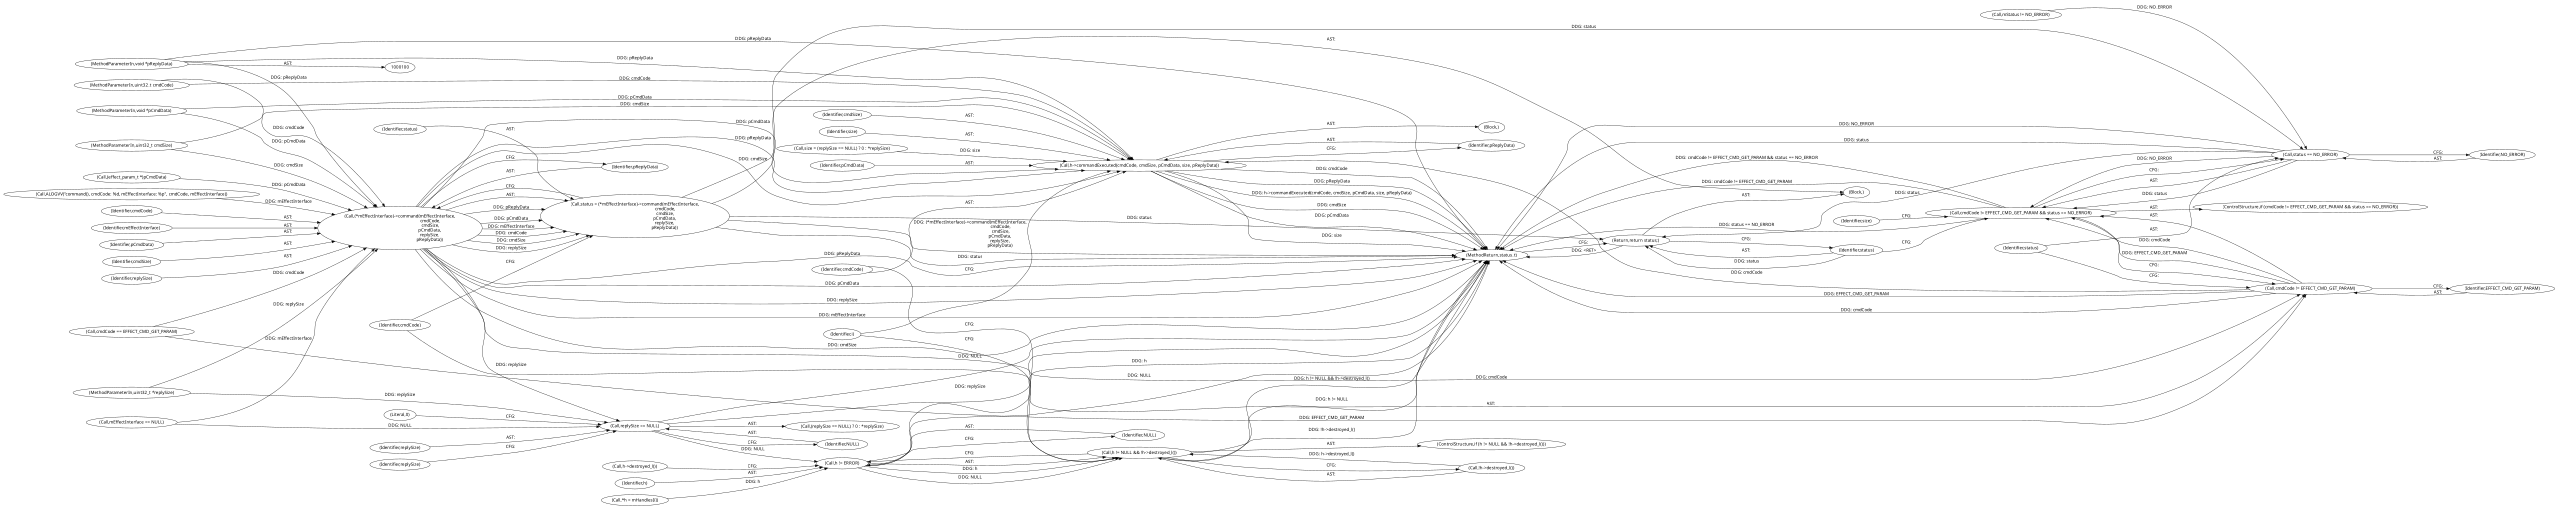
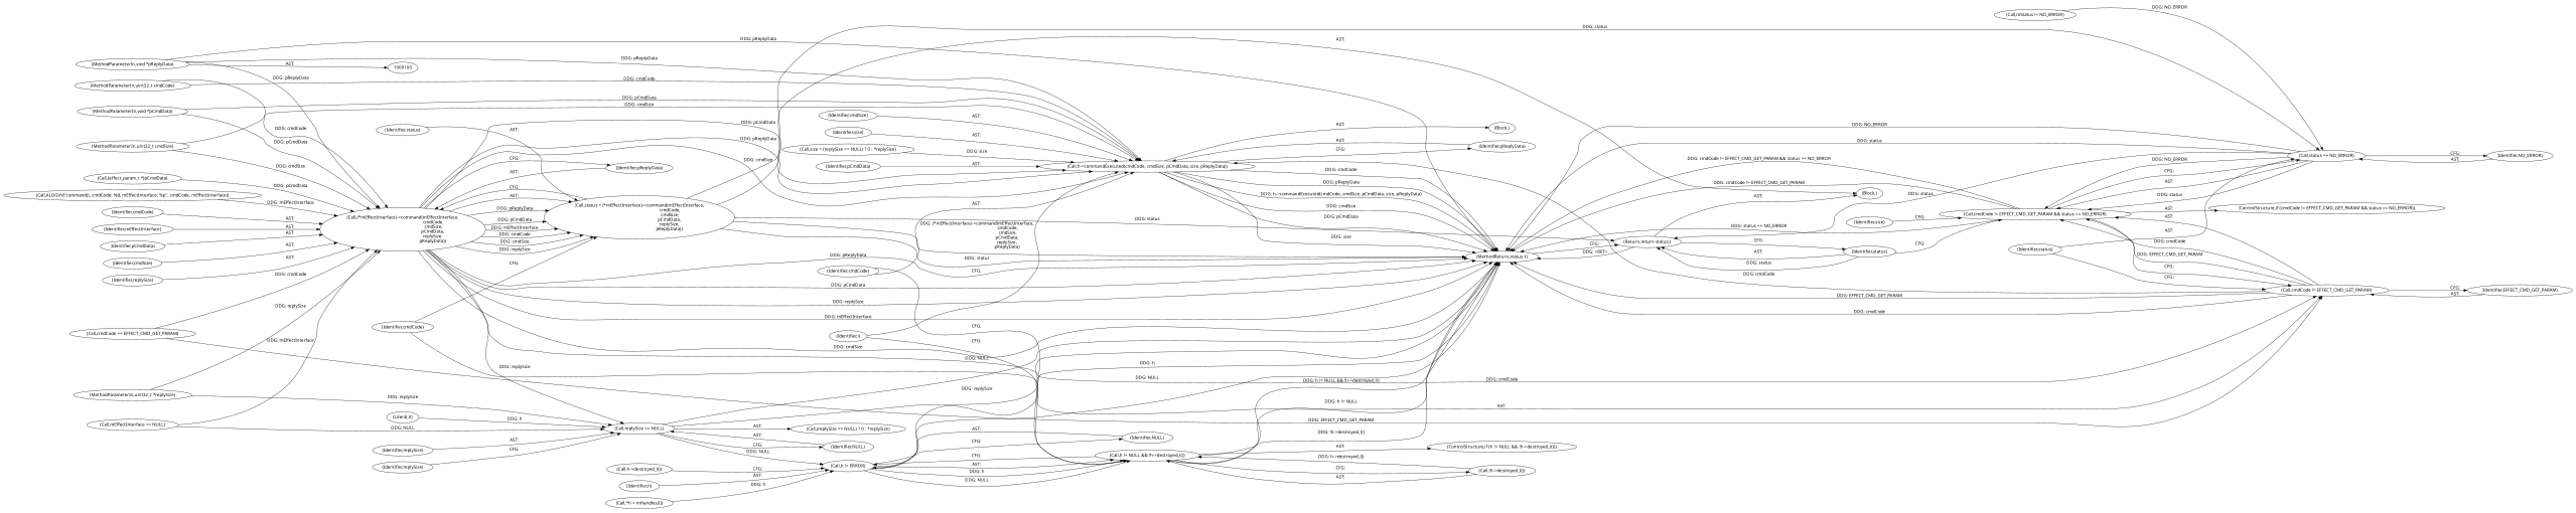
  digraph {
    fontname="Noto Sans"
    rankdir=LR
    node [fontname="Noto Sans"]
    edge [fontname="Noto Sans"]
    n1 [label="(MethodParameterIn,void *pReplyData)"]
    n2 [label="(Call,(*mEffectInterface)->command(mEffectInterface,\n                                                    cmdCode,\n                                                    cmdSize,\n                                                   pCmdData,\n                                                   replySize,\n                                                   pReplyData))"]
    n3 [label="(Call,h->commandExecuted(cmdCode, cmdSize, pCmdData, size, pReplyData))"]
    n4 [label="(MethodReturn,status_t)"]
    1000100
    n6 [label="(Call,status = (*mEffectInterface)->command(mEffectInterface,\n                                                    cmdCode,\n                                                    cmdSize,\n                                                   pCmdData,\n                                                   replySize,\n                                                   pReplyData))"]
    n7 [label="(Call,cmdCode != EFFECT_CMD_GET_PARAM)"]
    n8 [label="(Call,replySize == NULL)"]
    n9 [label="(Identifier,pReplyData)"]
    n10 [label="(Identifier,pReplyData)"]
    n11 [label="(Block,)"]
    n12 [label="(Return,return status;)"]
    n13 [label="(Call,status == NO_ERROR)"]
    n14 [label="(Block,)"]
    n15 [label="(Call,cmdCode != EFFECT_CMD_GET_PARAM && status == NO_ERROR)"]
    n16 [label="(Identifier,EFFECT_CMD_GET_PARAM)"]
    n17 [label="(Call,h != ERROR)"]
    n18 [label="(Call,(replySize == NULL) ? 0 : *replySize)"]
    n19 [label="(Identifier,NULL)"]
    n20 [label="(Identifier,NO_ERROR)"]
    n21 [label="(Identifier,status)"]
    n22 [label="(ControlStructure,if (cmdCode != EFFECT_CMD_GET_PARAM && status == NO_ERROR))"]
    n23 [label="(Call,h != NULL && !h->destroyed_l())"]
    n24 [label="(Identifier,NULL)"]
    n25 [label="(Call,!h->destroyed_l())"]
    n26 [label="(ControlStructure,if (h != NULL && !h->destroyed_l()))"]
    n27 [label="(Call,ALOGVV(\"command(), cmdCode: %d, mEffectInterface: %p\", cmdCode, mEffectInterface))"]
    n28 [label="(Identifier,h)"]
    n29 [label="(Call,*h = mHandles[i])"]
    n30 [label="(Identifier,cmdCode)"]
    n31 [label="(Call,size = (replySize == NULL) ? 0 : *replySize)"]
    n32 [label="(Literal,0)"]
    n33 [label="(Call,mStatus != NO_ERROR)"]
    n34 [label="(Identifier,mEffectInterface)"]
    n35 [label="(Identifier,i)"]
    n36 [label="(MethodParameterIn,uint32_t cmdSize)"]
    n37 [label="(Identifier,replySize)"]
    n38 [label="(Identifier,size)"]
    n39 [label="(Identifier,replySize)"]
    n40 [label="(Identifier,pCmdData)"]
    n41 [label="(Identifier,cmdCode)"]
    n42 [label="(Identifier,pCmdData)"]
    n43 [label="(Identifier,cmdCode)"]
    n44 [label="(Identifier,cmdSize)"]
    n45 [label="(Call,mEffectInterface == NULL)"]
    n46 [label="(MethodParameterIn,uint32_t cmdCode)"]
    n47 [label="(Identifier,replySize)"]
    n48 [label="(Identifier,cmdSize)"]
    n49 [label="(Call,h->destroyed_l())"]
    n50 [label="(MethodParameterIn,uint32_t *replySize)"]
    n51 [label="(MethodParameterIn,void *pCmdData)"]
    n52 [label="(Identifier,status)"]
    n53 [label="(Call,cmdCode == EFFECT_CMD_GET_PARAM)"]
    n54 [label="(Identifier,size)"]
    n55 [label="(Identifier,status)"]
    n56 [label="(Call,(effect_param_t *)pCmdData)"]
    n1 -> n2 [label="DDG: pReplyData"]
    n1 -> n3 [label="DDG: pReplyData"]
    n1 -> n4 [label="DDG: pReplyData"]
    n1 -> 1000100 [label="AST: "]
    n2 -> n3 [label="DDG: cmdSize"]
    n2 -> n3 [label="DDG: pCmdData"]
    n2 -> n3 [label="DDG: pReplyData"]
    n2 -> n4 [label="DDG: pReplyData"]
    n2 -> n4 [label="DDG: pCmdData"]
    n2 -> n4 [label="DDG: replySize"]
    n2 -> n4 [label="DDG: mEffectInterface"]
    n2 -> n4 [label="DDG: cmdSize"]
    n2 -> n6 [label="AST: "]
    n2 -> n6 [label="DDG: pReplyData"]
    n2 -> n6 [label="DDG: pCmdData"]
    n2 -> n6 [label="DDG: mEffectInterface"]
    n2 -> n6 [label="DDG: cmdCode"]
    n2 -> n6 [label="DDG: cmdSize"]
    n2 -> n6 [label="DDG: replySize"]
    n2 -> n7 [label="DDG: cmdCode"]
    n2 -> n8 [label="DDG: replySize"]
    n2 -> n9 [label="CFG: "]
    n3 -> n4 [label="DDG: pCmdData"]
    n3 -> n4 [label="DDG: size"]
    n3 -> n4 [label="DDG: cmdCode"]
    n3 -> n4 [label="DDG: pReplyData"]
    n3 -> n4 [label="DDG: h->commandExecuted(cmdCode, cmdSize, pCmdData, size, pReplyData)"]
    n3 -> n4 [label="DDG: cmdSize"]
    n3 -> n10 [label="CFG: "]
    n3 -> n11 [label="AST: "]
    n4 -> n12 [label="CFG: "]
    n6 -> n2 [label="CFG: "]
    n6 -> n4 [label="DDG: (*mEffectInterface)->command(mEffectInterface,\n                                                    cmdCode,\n                                                    cmdSize,\n                                                   pCmdData,\n                                                   replySize,\n                                                   pReplyData)"]
    n6 -> n4 [label="DDG: status"]
    n6 -> n12 [label="DDG: status"]
    n6 -> n13 [label="DDG: status"]
    n6 -> n14 [label="AST: "]
    n7 -> n3 [label="DDG: cmdCode"]
    n7 -> n4 [label="DDG: cmdCode"]
    n7 -> n4 [label="DDG: EFFECT_CMD_GET_PARAM"]
    n7 -> n15 [label="AST: "]
    n7 -> n15 [label="DDG: cmdCode"]
    n7 -> n15 [label="DDG: EFFECT_CMD_GET_PARAM"]
    n7 -> n16 [label="CFG: "]
    n8 -> n4 [label="DDG: NULL"]
    n8 -> n4 [label="DDG: replySize"]
    n8 -> n17 [label="DDG: NULL"]
    n8 -> n18 [label="AST: "]
    n8 -> n19 [label="CFG: "]
    n9 -> n2 [label="AST: "]
    n10 -> n3 [label="AST: "]
    n12 -> n4 [label="DDG: <RET>"]
    n12 -> n14 [label="AST: "]
    n12 -> n21 [label="CFG: "]
    n13 -> n4 [label="DDG: NO_ERROR"]
    n13 -> n4 [label="DDG: status"]
    n13 -> n12 [label="DDG: status"]
    n13 -> n15 [label="AST: "]
    n13 -> n15 [label="DDG: status"]
    n13 -> n15 [label="DDG: NO_ERROR"]
    n13 -> n20 [label="CFG: "]
    n15 -> n4 [label="DDG: cmdCode != EFFECT_CMD_GET_PARAM"]
    n15 -> n4 [label="DDG: cmdCode != EFFECT_CMD_GET_PARAM && status == NO_ERROR"]
    n15 -> n4 [label="DDG: status == NO_ERROR"]
    n15 -> n7 [label="CFG: "]
    n15 -> n13 [label="CFG: "]
    n15 -> n22 [label="AST: "]
    n16 -> n7 [label="AST: "]
    n17 -> n4 [label="DDG: NULL"]
    n17 -> n4 [label="DDG: h"]
    n17 -> n23 [label="AST: "]
    n17 -> n23 [label="DDG: h"]
    n17 -> n23 [label="DDG: NULL"]
    n17 -> n24 [label="CFG: "]
    n19 -> n8 [label="AST: "]
    n20 -> n13 [label="AST: "]
    n21 -> n12 [label="AST: "]
    n21 -> n12 [label="DDG: status"]
    n21 -> n15 [label="CFG: "]
    n23 -> n4 [label="DDG: !h->destroyed_l()"]
    n23 -> n4 [label="DDG: h != NULL && !h->destroyed_l()"]
    n23 -> n4 [label="DDG: h != NULL"]
    n23 -> n17 [label="CFG: "]
    n23 -> n25 [label="CFG: "]
    n23 -> n26 [label="AST: "]
    n24 -> n17 [label="AST: "]
    n25 -> n23 [label="AST: "]
    n25 -> n23 [label="DDG: h->destroyed_l()"]
    n27 -> n2 [label="DDG: mEffectInterface"]
    n28 -> n17 [label="AST: "]
    n29 -> n17 [label="DDG: h"]
    n30 -> n2 [label="AST: "]
    n31 -> n3 [label="DDG: size"]
-   n32 -> n8 [label="CFG: "]
+   n32 -> n8 [label="DDG: h"]
    n33 -> n13 [label="DDG: NO_ERROR"]
    n34 -> n2 [label="AST: "]
    n35 -> n3 [label="CFG: "]
    n35 -> n23 [label="CFG: "]
    n36 -> n2 [label="DDG: cmdSize"]
    n36 -> n3 [label="DDG: cmdSize"]
    n37 -> n8 [label="AST: "]
    n38 -> n15 [label="CFG: "]
    n39 -> n8 [label="CFG: "]
    n40 -> n3 [label="AST: "]
    n41 -> n3 [label="AST: "]
    n41 -> n23 [label="CFG: "]
    n42 -> n2 [label="AST: "]
    n43 -> n6 [label="CFG: "]
    n43 -> n7 [label="AST: "]
    n44 -> n2 [label="AST: "]
    n45 -> n2 [label="DDG: mEffectInterface"]
    n45 -> n8 [label="DDG: NULL"]
    n46 -> n2 [label="DDG: cmdCode"]
    n46 -> n3 [label="DDG: cmdCode"]
    n47 -> n2 [label="AST: "]
    n48 -> n3 [label="AST: "]
    n49 -> n17 [label="CFG: "]
    n50 -> n2 [label="DDG: replySize"]
    n50 -> n8 [label="DDG: replySize"]
    n51 -> n2 [label="DDG: pCmdData"]
    n51 -> n3 [label="DDG: pCmdData"]
    n52 -> n7 [label="CFG: "]
    n52 -> n13 [label="AST: "]
    n53 -> n2 [label="DDG: cmdCode"]
    n53 -> n7 [label="DDG: EFFECT_CMD_GET_PARAM"]
    n54 -> n3 [label="AST: "]
    n55 -> n6 [label="AST: "]
    n56 -> n2 [label="DDG: pCmdData"]
  }
